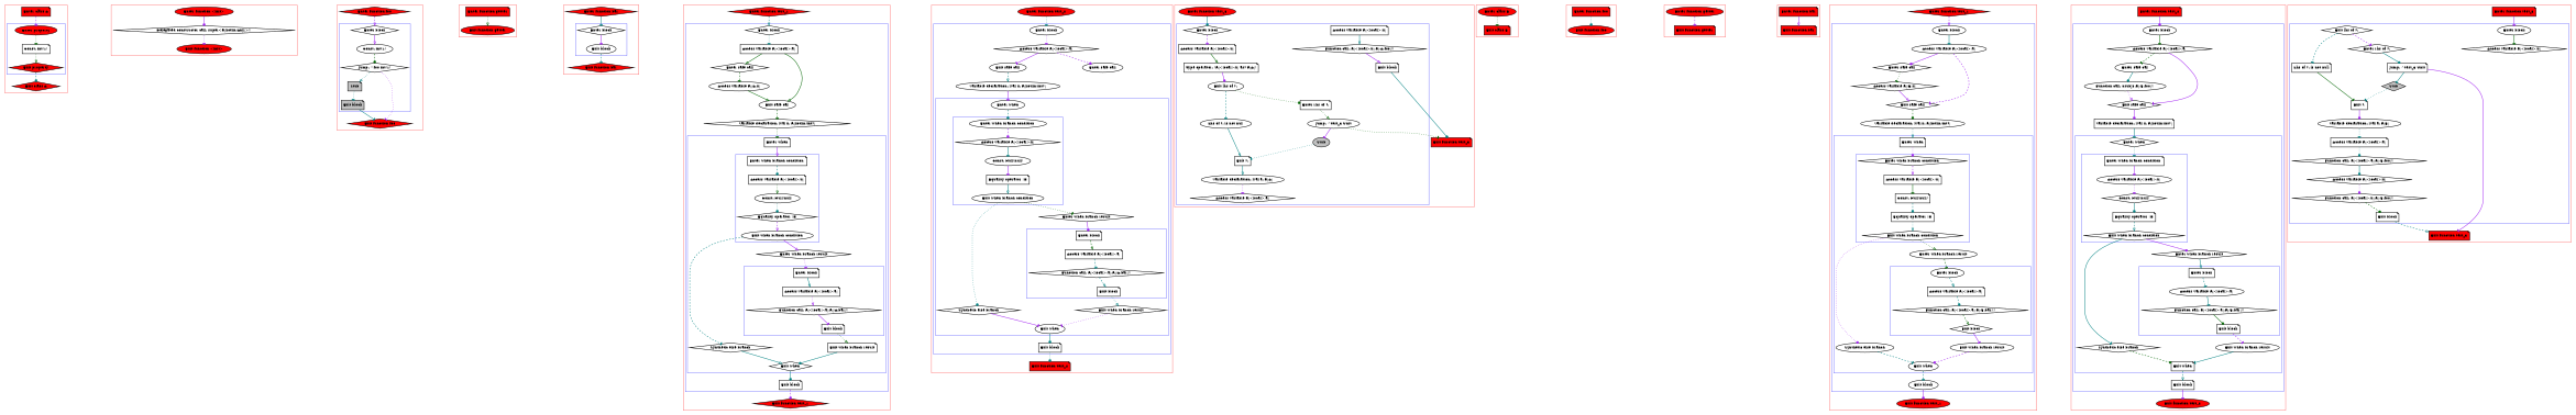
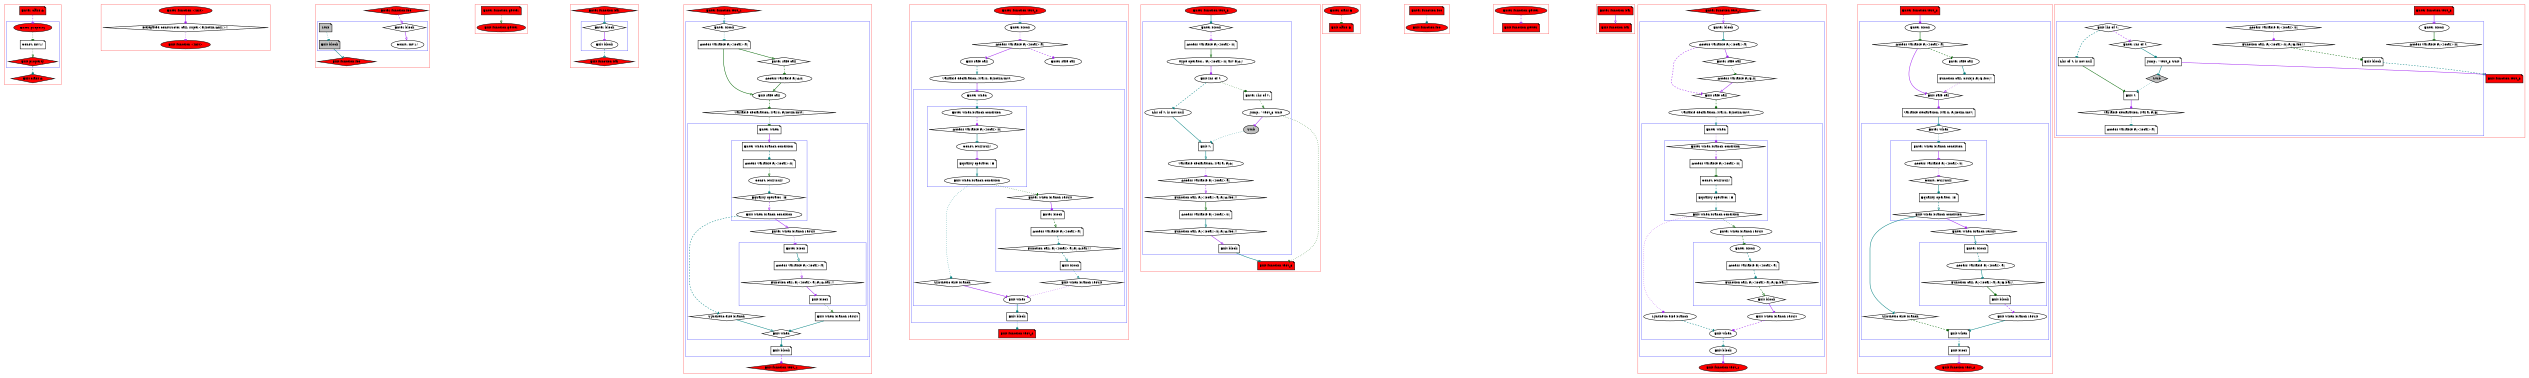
  digraph {
    nodesep=3
    node [penwidth=2 shape=diamond]
    edge [arrowhead=tee color=teal penwidth=2 style=solid]
    n1 [fillcolor=red label="Enter property" shape=ellipse style=filled]
    n2 [label="Const: Int(1)" shape=note]
    n3 [fillcolor=red label="Exit property" style=filled]
    n4 [fillcolor=red label="Enter class A" shape=note style=filled]
    n5 [fillcolor=red label="Exit class A" style=filled]
    n6 [fillcolor=red label="Enter function <init>" shape=ellipse style=filled]
    n7 [label="Delegated constructor call: super<R|kotlin/Any|>()"]
    n8 [fillcolor=red label="Exit function <init>" shape=ellipse style=filled]
    n9 [label="Enter block"]
    n10 [label="Const: Int(1)" shape=ellipse]
-   n11 [label="Jump: ^foo Int(1)"]
    n12 [fillcolor=gray label=Stub shape=note style=filled]
    n13 [fillcolor=gray label="Exit block" shape=note style=filled]
    n14 [fillcolor=red label="Enter function foo" style=filled]
    n15 [fillcolor=red label="Exit function foo" style=filled]
    n16 [fillcolor=red label="Enter function getter" shape=note style=filled]
    n17 [fillcolor=red label="Exit function getter" shape=ellipse style=filled]
    n18 [label="Enter block"]
    n19 [label="Exit block" shape=ellipse]
    n20 [fillcolor=red label="Enter function bar" style=filled]
    n21 [fillcolor=red label="Exit function bar" style=filled]
    n22 [label="Enter when branch condition " shape=note]
    n23 [label="Access variable R|<local>/x|" shape=note]
    n24 [label="Const: Null(null)" shape=ellipse]
    n25 [label="Equality operator !="]
    n26 [label="Exit when branch condition" shape=ellipse]
    n27 [label="Enter block" shape=note]
    n28 [label="Access variable R|<local>/a|" shape=note]
    n29 [label="Function call: R|<local>/a|.R|/A.bar|()"]
    n30 [label="Exit block" shape=note]
    n31 [label="Enter when" shape=note]
    n32 [label="Synthetic else branch"]
    n33 [label="Enter when branch result"]
    n34 [label="Exit when branch result" shape=note]
    n35 [label="Exit when"]
    n36 [label="Enter block"]
    n37 [label="Access variable R|<local>/a|" shape=note]
    n38 [label="Enter safe call"]
    n39 [label="Access variable R|/A.x|" shape=ellipse]
    n40 [label="Exit safe call" shape=ellipse]
    n41 [label="Variable declaration: lval x: R|kotlin/Int?|"]
    n42 [label="Exit block" shape=note]
    n43 [fillcolor=red label="Enter function test_1" style=filled]
    n44 [fillcolor=red label="Exit function test_1" style=filled]
    n45 [label="Enter when branch condition " shape=ellipse]
    n46 [label="Access variable R|<local>/x|"]
    n47 [label="Const: Null(null)" shape=ellipse]
    n48 [label="Equality operator !=" shape=note]
    n49 [label="Exit when branch condition" shape=ellipse]
    n50 [label="Enter block" shape=note]
    n51 [label="Access variable R|<local>/a|" shape=note]
    n52 [label="Function call: R|<local>/a|.R|/A.bar|()"]
    n53 [label="Exit block" shape=note]
    n54 [label="Enter when" shape=ellipse]
    n55 [label="Synthetic else branch"]
    n56 [label="Enter when branch result"]
    n57 [label="Exit when branch result"]
    n58 [label="Exit when" shape=ellipse]
    n59 [label="Enter block" shape=ellipse]
    n60 [label="Access variable R|<local>/a|"]
    n61 [label="Enter safe call" shape=ellipse]
    n62 [label="Exit safe call" shape=ellipse]
    n63 [label="Variable declaration: lval x: R|kotlin/Int?|" shape=ellipse]
    n64 [label="Exit block" shape=note]
    n65 [fillcolor=red label="Enter function test_2" shape=ellipse style=filled]
    n66 [fillcolor=red label="Exit function test_2" shape=note style=filled]
    n67 [label="Enter block"]
    n68 [label="Access variable R|<local>/x|" shape=note]
-   n69 [label="Type operator: (R|<local>/x| as? R|A|)" shape=note]
+   n69 [label="Type operator: (R|<local>/x| as? R|A|)" shape=ellipse]
    n70 [label="Exit lhs of ?:" shape=ellipse]
    n71 [label="Enter rhs of ?:" shape=note]
    n72 [label="Jump: ^test_3 Unit" shape=ellipse]
    n73 [fillcolor=gray label=Stub shape=ellipse style=filled]
    n74 [label="Lhs of ?: is not null" shape=ellipse]
    n75 [label="Exit ?:" shape=note]
    n76 [label="Variable declaration: lval a: R|A|" shape=ellipse]
    n77 [label="Access variable R|<local>/a|"]
+   n78 [label="Function call: R|<local>/a|.R|/A.foo|()"]
    n79 [label="Access variable R|<local>/x|" shape=note]
    n80 [label="Function call: R|<local>/x|.R|/A.foo|()"]
    n81 [label="Exit block" shape=note]
    n82 [fillcolor=red label="Enter function test_3" shape=ellipse style=filled]
    n83 [fillcolor=red label="Exit function test_3" shape=note style=filled]
    n84 [fillcolor=red label="Enter class B" shape=ellipse style=filled]
    n85 [fillcolor=red label="Exit class B" shape=note style=filled]
    n86 [fillcolor=red label="Enter function foo" shape=note style=filled]
    n87 [fillcolor=red label="Exit function foo" shape=ellipse style=filled]
    n88 [fillcolor=red label="Enter function getter" shape=ellipse style=filled]
    n89 [fillcolor=red label="Exit function getter" shape=note style=filled]
    n90 [fillcolor=red label="Enter function bar" shape=note style=filled]
    n91 [fillcolor=red label="Exit function bar" shape=note style=filled]
    n92 [label="Enter when branch condition "]
    n93 [label="Access variable R|<local>/x|" shape=note]
    n94 [label="Const: Null(null)" shape=note]
    n95 [label="Equality operator !=" shape=note]
    n96 [label="Exit when branch condition"]
    n97 [label="Enter block" shape=ellipse]
    n98 [label="Access variable R|<local>/a|" shape=note]
    n99 [label="Function call: R|<local>/a|.R|/B.bar|()"]
    n100 [label="Exit block"]
    n101 [label="Enter when" shape=note]
    n102 [label="Synthetic else branch" shape=ellipse]
    n103 [label="Enter when branch result" shape=ellipse]
    n104 [label="Exit when branch result" shape=ellipse]
    n105 [label="Exit when" shape=ellipse]
    n106 [label="Enter block" shape=ellipse]
    n107 [label="Access variable R|<local>/a|" shape=ellipse]
    n108 [label="Enter safe call"]
    n109 [label="Access variable R|/B.x|"]
    n110 [label="Exit safe call"]
    n111 [label="Variable declaration: lval x: R|kotlin/Int?|" shape=ellipse]
    n112 [label="Exit block" shape=ellipse]
    n113 [fillcolor=red label="Enter function test_1" style=filled]
    n114 [fillcolor=red label="Exit function test_1" shape=ellipse style=filled]
    n115 [label="Enter when branch condition " shape=note]
    n116 [label="Access variable R|<local>/x|" shape=ellipse]
    n117 [label="Const: Null(null)"]
    n118 [label="Equality operator !=" shape=note]
    n119 [label="Exit when branch condition"]
    n120 [label="Enter block" shape=note]
    n121 [label="Access variable R|<local>/a|" shape=ellipse]
    n122 [label="Function call: R|<local>/a|.R|/B.bar|()"]
    n123 [label="Exit block" shape=note]
    n124 [label="Enter when"]
    n125 [label="Synthetic else branch"]
    n126 [label="Enter when branch result"]
    n127 [label="Exit when branch result" shape=ellipse]
    n128 [label="Exit when" shape=note]
    n129 [label="Enter block" shape=ellipse]
    n130 [label="Access variable R|<local>/a|"]
    n131 [label="Enter safe call" shape=ellipse]
-   n132 [label="Function call: $subj$.R|/B.foo|()" shape=ellipse]
+   n132 [label="Function call: $subj$.R|/B.foo|()" shape=note]
    n133 [label="Exit safe call"]
    n134 [label="Variable declaration: lval x: R|kotlin/Int?|" shape=note]
    n135 [label="Exit block" shape=note]
    n136 [fillcolor=red label="Enter function test_2" shape=note style=filled]
    n137 [fillcolor=red label="Exit function test_2" shape=ellipse style=filled]
    n138 [label="Enter block" shape=ellipse]
    n139 [label="Access variable R|<local>/x|"]
    n140 [label="Exit lhs of ?:"]
    n141 [label="Enter rhs of ?:"]
    n142 [label="Jump: ^test_3 Unit" shape=note]
    n143 [fillcolor=gray label=Stub style=filled]
    n144 [label="Lhs of ?: is not null" shape=note]
    n145 [label="Exit ?:" shape=note]
-   n146 [label="Variable declaration: lval a: R|B|" shape=ellipse]
+   n146 [label="Variable declaration: lval a: R|B|"]
    n147 [label="Access variable R|<local>/a|" shape=note]
-   n148 [label="Function call: R|<local>/a|.R|/B.foo|()"]
    n149 [label="Access variable R|<local>/x|"]
    n150 [label="Function call: R|<local>/x|.R|/B.foo|()"]
    n151 [label="Exit block" shape=note]
    n152 [fillcolor=red label="Enter function test_3" shape=note style=filled]
    n153 [fillcolor=red label="Exit function test_3" shape=note style=filled]
    subgraph cluster_1 {
      color=red
      n4
      n5
      subgraph cluster_2 {
        color=blue
        n1
        n2
        n3
      }
    }
    subgraph cluster_3 {
      color=red
      n6
      n7
      n8
    }
    subgraph cluster_4 {
      color=red
      n14
      n15
      subgraph cluster_5 {
        color=blue
        n9
        n10
-       n11
        n12
        n13
      }
    }
    subgraph cluster_6 {
      color=red
      n16
      n17
    }
    subgraph cluster_7 {
      color=red
      n20
      n21
      subgraph cluster_8 {
        color=blue
        n18
        n19
      }
    }
    subgraph cluster_9 {
      color=red
      n43
      n44
      subgraph cluster_10 {
        color=blue
        n36
        n37
        n38
        n39
        n40
        n41
        n42
        subgraph cluster_11 {
          color=blue
          n31
          n32
          n33
          n34
          n35
          subgraph cluster_12 {
            color=blue
            n22
            n23
            n24
            n25
            n26
          }
          subgraph cluster_13 {
            color=blue
            n27
            n28
            n29
            n30
          }
        }
      }
    }
    subgraph cluster_14 {
      color=red
      n65
      n66
      subgraph cluster_15 {
        color=blue
        n59
        n60
        n61
        n62
        n63
        n64
        subgraph cluster_16 {
          color=blue
          n54
          n55
          n56
          n57
          n58
          subgraph cluster_17 {
            color=blue
            n45
            n46
            n47
            n48
            n49
          }
          subgraph cluster_18 {
            color=blue
            n50
            n51
            n52
            n53
          }
        }
      }
    }
    subgraph cluster_19 {
      color=red
      n82
      n83
      subgraph cluster_20 {
        color=blue
        n67
        n68
        n69
        n70
        n71
        n72
        n73
        n74
        n75
        n76
        n77
+       n78
        n79
        n80
        n81
      }
    }
    subgraph cluster_21 {
      color=red
      n84
      n85
    }
    subgraph cluster_22 {
      color=red
      n86
      n87
    }
    subgraph cluster_23 {
      color=red
      n88
      n89
    }
    subgraph cluster_24 {
      color=red
      n90
      n91
    }
    subgraph cluster_25 {
      color=red
      n113
      n114
      subgraph cluster_26 {
        color=blue
        n106
        n107
        n108
        n109
        n110
        n111
        n112
        subgraph cluster_27 {
          color=blue
          n101
          n102
          n103
          n104
          n105
          subgraph cluster_28 {
            color=blue
            n92
            n93
            n94
            n95
            n96
          }
          subgraph cluster_29 {
            color=blue
            n97
            n98
            n99
            n100
          }
        }
      }
    }
    subgraph cluster_30 {
      color=red
      n136
      n137
      subgraph cluster_31 {
        color=blue
        n129
        n130
        n131
        n132
        n133
        n134
        n135
        subgraph cluster_32 {
          color=blue
          n124
          n125
          n126
          n127
          n128
          subgraph cluster_33 {
            color=blue
            n115
            n116
            n117
            n118
            n119
          }
          subgraph cluster_34 {
            color=blue
            n120
            n121
            n122
            n123
          }
        }
      }
    }
    subgraph cluster_35 {
      color=red
      n152
      n153
      subgraph cluster_36 {
        color=blue
        n138
        n139
        n140
        n141
        n142
        n143
        n144
        n145
        n146
        n147
-       n148
        n149
        n150
        n151
      }
    }
    n1 -> n2 [color=darkgreen style=dotted]
    n2 -> n3 [arrowhead=onormal color=darkgreen style=dotted]
    n3 -> n5 [arrowhead=dot style=dashed]
    n4 -> n1 [color=purple style=dashed]
    n6 -> n7 [arrowhead=dot color=purple]
    n7 -> n8 [color=purple style=dotted]
    n9 -> n10 [arrowhead=onormal color=purple]
-   n10 -> n11 [arrowhead=dot color=darkgreen style=dashed]
-   n11 -> n12 [arrowhead=onormal style=dotted]
-   n11 -> n15 [color=purple style=dotted]
    n12 -> n13 [style=dotted]
    n13 -> n15
    n14 -> n9 [arrowhead=onormal color=purple style=dashed]
    n16 -> n17 [arrowhead=onormal color=darkgreen style=dotted]
    n18 -> n19 [color=purple]
    n19 -> n21 [style=dashed]
    n20 -> n18
    n22 -> n23 [arrowhead=dot style=dashed]
    n23 -> n24 [arrowhead=onormal color=darkgreen style=dotted]
    n24 -> n25 [arrowhead=dot style=dotted]
    n25 -> n26 [arrowhead=onormal color=purple style=dashed]
    n26 -> n32 [style=dashed]
    n26 -> n33 [arrowhead=onormal color=purple]
    n27 -> n28 [arrowhead=onormal]
    n28 -> n29 [arrowhead=onormal color=purple style=dotted]
    n29 -> n30 [color=purple]
    n30 -> n34 [arrowhead=onormal color=darkgreen style=dotted]
    n31 -> n22 [arrowhead=onormal color=purple]
    n32 -> n35 [arrowhead=onormal]
    n33 -> n27 [color=purple style=dotted]
    n34 -> n35 [arrowhead=dot]
    n35 -> n42 [arrowhead=dot]
    n36 -> n37 [style=dotted]
    n37 -> n38 [arrowhead=onormal color=darkgreen]
    n37 -> n40 [arrowhead=onormal color=darkgreen]
    n38 -> n39 [color=darkgreen style=dashed]
    n39 -> n40 [arrowhead=onormal color=darkgreen]
    n40 -> n41 [color=darkgreen style=dashed]
    n41 -> n31 [color=darkgreen style=dotted]
    n42 -> n44 [arrowhead=dot color=purple style=dashed]
    n43 -> n36 [arrowhead=onormal style=dashed]
    n45 -> n46 [arrowhead=dot color=purple style=dashed]
    n46 -> n47
    n47 -> n48 [color=purple]
    n48 -> n49 [arrowhead=onormal]
    n49 -> n55 [arrowhead=dot style=dotted]
    n49 -> n56 [color=darkgreen style=dotted]
    n50 -> n51 [arrowhead=onormal color=darkgreen style=dashed]
    n51 -> n52 [style=dashed]
    n52 -> n53 [arrowhead=onormal style=dashed]
    n53 -> n57 [arrowhead=onormal style=dotted]
    n54 -> n45 [arrowhead=dot style=dashed]
    n55 -> n58 [color=purple]
    n56 -> n50 [arrowhead=dot color=purple]
    n57 -> n58 [color=purple style=dotted]
    n58 -> n64 [arrowhead=dot]
    n59 -> n60 [color=purple style=dotted]
    n60 -> n61 [arrowhead=dot color=purple style=dashed]
    n60 -> n62 [color=purple]
    n62 -> n63 [arrowhead=onormal style=dashed]
    n63 -> n54 [color=purple]
    n64 -> n66 [arrowhead=dot style=dotted]
    n65 -> n59 [style=dotted]
    n67 -> n68 [color=purple style=dashed]
    n68 -> n69 [arrowhead=onormal color=darkgreen]
    n69 -> n70 [arrowhead=dot color=purple]
    n70 -> n71 [arrowhead=dot color=darkgreen style=dotted]
    n70 -> n74 [style=dashed]
    n71 -> n72 [arrowhead=onormal color=darkgreen style=dotted]
    n72 -> n73 [color=purple]
    n72 -> n83 [color=darkgreen style=dotted]
    n73 -> n75 [style=dotted]
    n74 -> n75 [arrowhead=onormal]
    n75 -> n76 [arrowhead=onormal]
    n76 -> n77 [color=purple style=dotted]
+   n77 -> n78 [arrowhead=onormal color=purple style=dashed]
+   n78 -> n79 [arrowhead=onormal color=darkgreen]
    n79 -> n80 [arrowhead=onormal]
    n80 -> n81 [arrowhead=onormal color=purple]
    n81 -> n83 [arrowhead=dot]
    n82 -> n67 [arrowhead=dot]
    n84 -> n85 [color=darkgreen style=dotted]
    n86 -> n87 [arrowhead=dot style=dotted]
    n88 -> n89 [color=purple style=dashed]
    n90 -> n91 [arrowhead=onormal color=purple]
    n92 -> n93 [arrowhead=onormal color=purple style=dashed]
    n93 -> n94 [color=darkgreen]
    n94 -> n95 [arrowhead=dot style=dashed]
    n95 -> n96 [arrowhead=onormal style=dotted]
    n96 -> n102 [arrowhead=dot color=purple style=dotted]
    n96 -> n103 [arrowhead=onormal color=darkgreen style=dotted]
    n97 -> n98 [arrowhead=onormal style=dashed]
    n98 -> n99 [arrowhead=dot style=dashed]
    n99 -> n100 [arrowhead=onormal color=darkgreen style=dashed]
    n100 -> n104 [color=purple]
    n101 -> n92 [arrowhead=dot color=purple style=dotted]
    n102 -> n105 [style=dashed]
    n103 -> n97 [color=darkgreen style=dashed]
    n104 -> n105 [arrowhead=dot color=purple style=dashed]
    n105 -> n112 [style=dashed]
    n106 -> n107
    n107 -> n108 [arrowhead=dot color=purple]
    n107 -> n110 [color=purple style=dashed]
    n108 -> n109 [color=darkgreen style=dotted]
    n109 -> n110 [arrowhead=onormal color=purple]
    n110 -> n111 [arrowhead=dot color=darkgreen style=dashed]
    n111 -> n101 [arrowhead=onormal style=dotted]
    n112 -> n114 [arrowhead=dot color=purple]
    n113 -> n106 [arrowhead=onormal color=purple style=dashed]
    n115 -> n116 [color=purple]
    n116 -> n117 [color=purple style=dotted]
    n117 -> n118 [arrowhead=dot]
    n118 -> n119 [arrowhead=onormal style=dashed]
    n119 -> n125
    n119 -> n126 [arrowhead=dot color=purple]
    n120 -> n121 [style=dashed]
    n121 -> n122
    n122 -> n123 [arrowhead=dot color=darkgreen]
    n123 -> n127 [color=purple style=dashed]
    n124 -> n115 [style=dotted]
    n125 -> n128 [arrowhead=dot color=darkgreen style=dashed]
    n126 -> n120 [arrowhead=onormal]
    n127 -> n128
    n128 -> n135 [arrowhead=onormal style=dashed]
    n129 -> n130 [color=darkgreen]
    n130 -> n131 [color=darkgreen style=dashed]
    n130 -> n133 [color=purple]
    n131 -> n132 [arrowhead=dot]
    n132 -> n133 [arrowhead=onormal color=purple style=dotted]
    n133 -> n134 [arrowhead=dot color=purple]
    n134 -> n124
    n135 -> n137 [color=purple]
    n136 -> n129 [arrowhead=dot color=purple]
    n138 -> n139 [color=darkgreen]
    n140 -> n141 [color=purple style=dashed]
    n140 -> n144 [style=dashed]
    n141 -> n142 [arrowhead=dot]
    n142 -> n143
    n142 -> n153 [color=purple]
    n143 -> n145 [style=dotted]
    n144 -> n145 [color=darkgreen]
    n145 -> n146 [arrowhead=dot color=purple]
    n146 -> n147 [style=dotted]
-   n147 -> n148 [arrowhead=dot style=dotted]
-   n148 -> n149 [arrowhead=dot]
    n149 -> n150 [arrowhead=dot color=purple style=dotted]
    n150 -> n151 [arrowhead=dot color=darkgreen style=dashed]
    n151 -> n153 [arrowhead=onormal style=dashed]
    n152 -> n138 [color=purple]
  }
